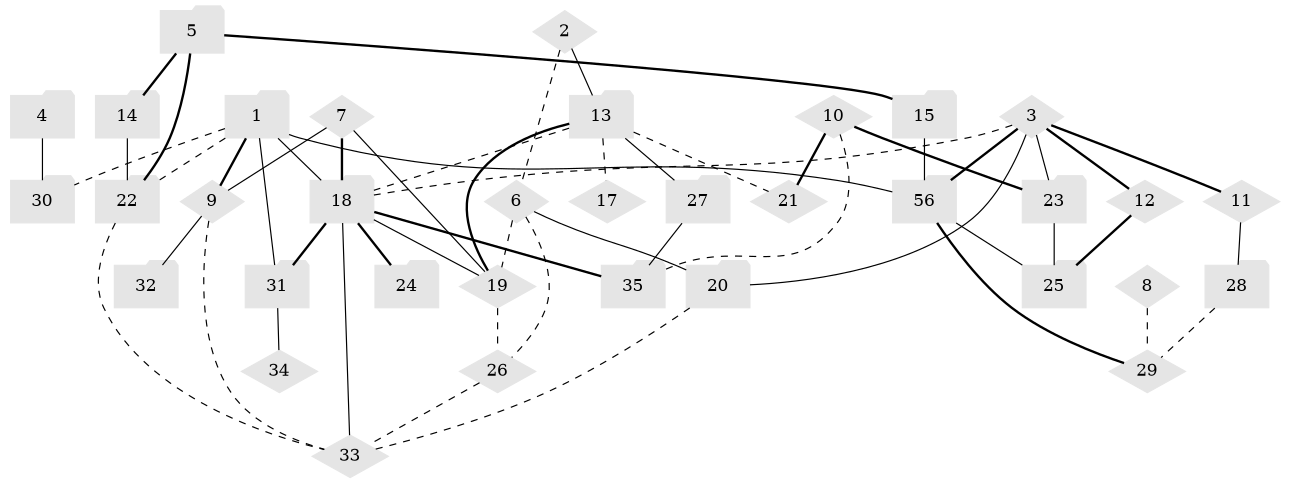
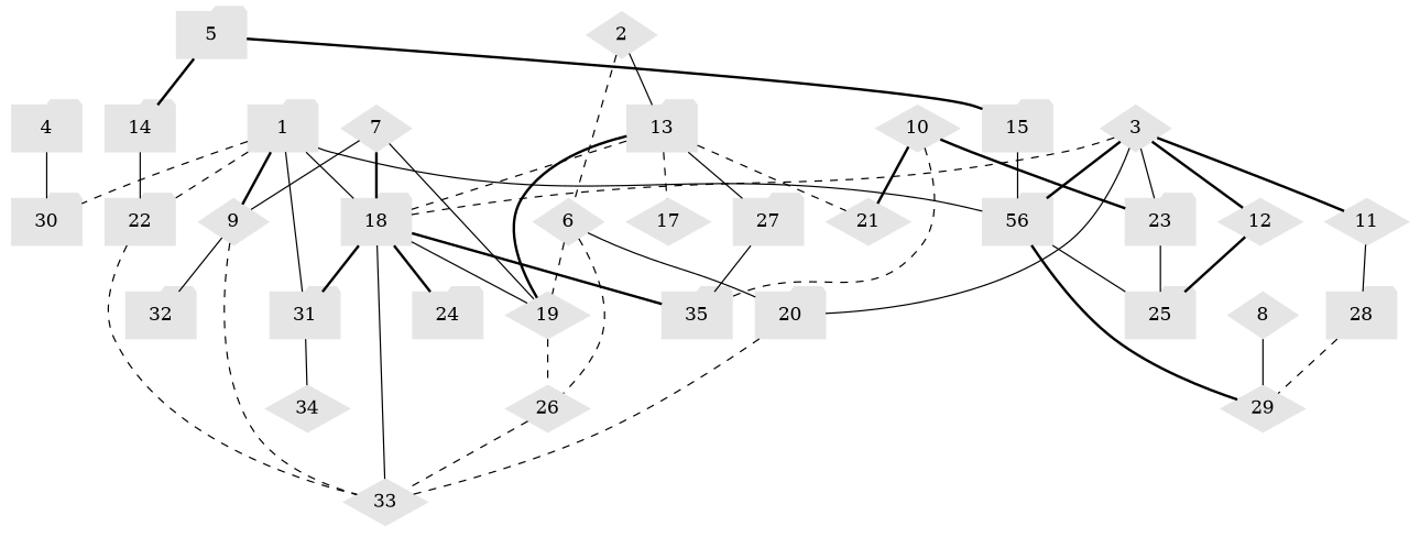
  graph {
    node [color=gray90 shape=folder style=filled]
    edge [style=solid weight=1.0]
    9 [shape=diamond]
    1
    n3 [label=56]
    18
    22
    30
    31
    32
    33 [shape=diamond]
    29 [shape=diamond]
    25
    19 [shape=diamond]
    35
    24
    34 [shape=diamond]
    2 [shape=diamond]
    6 [shape=diamond]
    13
    20
    26 [shape=diamond]
    21 [shape=diamond]
    17 [shape=diamond]
    27
    3 [shape=diamond]
    11 [shape=diamond]
    12 [shape=diamond]
    23
    28
    4
    8 [shape=diamond]
    5
    14
    15
    7 [shape=diamond]
    10 [shape=diamond]
    9 -- 32
    9 -- 33 [style=dashed]
    1 -- 9 [style=bold]
    1 -- n3
    1 -- 18
    1 -- 22 [style=dashed]
    1 -- 30 [style=dashed]
    1 -- 31
    n3 -- 29 [style=bold]
    n3 -- 25
    18 -- 31 [style=bold]
    18 -- 33
    18 -- 19
    18 -- 35 [style=bold]
    18 -- 24 [style=bold]
    22 -- 33 [style=dashed]
    31 -- 34
    19 -- 26 [style=dashed]
    2 -- 6 [style=dashed]
    2 -- 13
    6 -- 19 [style=dashed]
    6 -- 20 [weight=2.0]
    6 -- 26 [style=dashed]
    13 -- 18 [style=dashed]
    13 -- 19 [style=bold]
    13 -- 21 [style=dashed]
    13 -- 17 [style=dashed]
    13 -- 27
    20 -- 33 [style=dashed]
    26 -- 33 [style=dashed]
    27 -- 35
    3 -- n3 [style=bold]
    3 -- 18 [style=dashed]
    3 -- 20
    3 -- 11 [style=bold]
    3 -- 12 [style=bold]
    3 -- 23
    11 -- 28
    12 -- 25 [style=bold]
    23 -- 25
    28 -- 29 [style=dashed]
    4 -- 30
-   8 -- 29 [style=dashed]
-   5 -- 22 [style=bold]
+   8 -- 29
    5 -- 14 [style=bold]
    5 -- 15 [style=bold]
    14 -- 22
    15 -- n3
    7 -- 9
    7 -- 18 [style=bold]
    7 -- 19
    10 -- 35 [style=dashed]
    10 -- 21 [style=bold]
    10 -- 23 [style=bold]
  }
